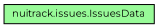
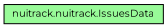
  digraph {
    rankdir=LR
    fontname=Montserrat
-   n1 [color=black fillcolor=palegreen fontname=Montserrat fontsize=10 height=0.2 label="nuitrack.issues.IssuesData" shape=record style=filled width=0.4]
+   n1 [color=black fillcolor=palegreen fontname=Montserrat fontsize=10 height=0.2 label="nuitrack.nuitrack.IssuesData" shape=record style=filled width=0.4]
  }
